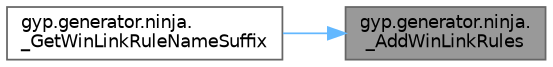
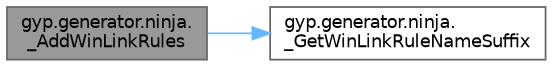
  digraph {
    rankdir=LR
    node [fontname=Helvetica fontsize=10 shape=box style=filled]
    n1 [color=gray40 fillcolor=grey60 fontcolor=black height=0.2 label="gyp.generator.ninja.\l_AddWinLinkRules" width=0.4]
    n2 [color=grey40 fillcolor=white height=0.2 label="gyp.generator.ninja.\l_GetWinLinkRuleNameSuffix" width=0.4]
-   n2 -> n1 [color=steelblue1 fontname=Helvetica fontsize=10 labelfontname=Helvetica labelfontsize=10 style=solid]
+   n1 -> n2 [color=steelblue1 fontname=Helvetica fontsize=10 labelfontname=Helvetica labelfontsize=10 style=solid]
  }
